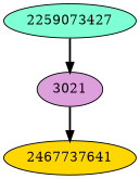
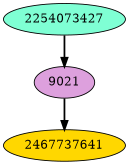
  strict digraph {
    node [style=filled]
    edge [style=bold]
-   3021 [fillcolor=plum]
+   3021 [fillcolor=plum label=9021]
    n2 [fillcolor=gold label=2467737641]
-   2254073427 [fillcolor=aquamarine label=2259073427]
+   2254073427 [fillcolor=aquamarine]
    3021 -> n2
    2254073427 -> 3021
  }
